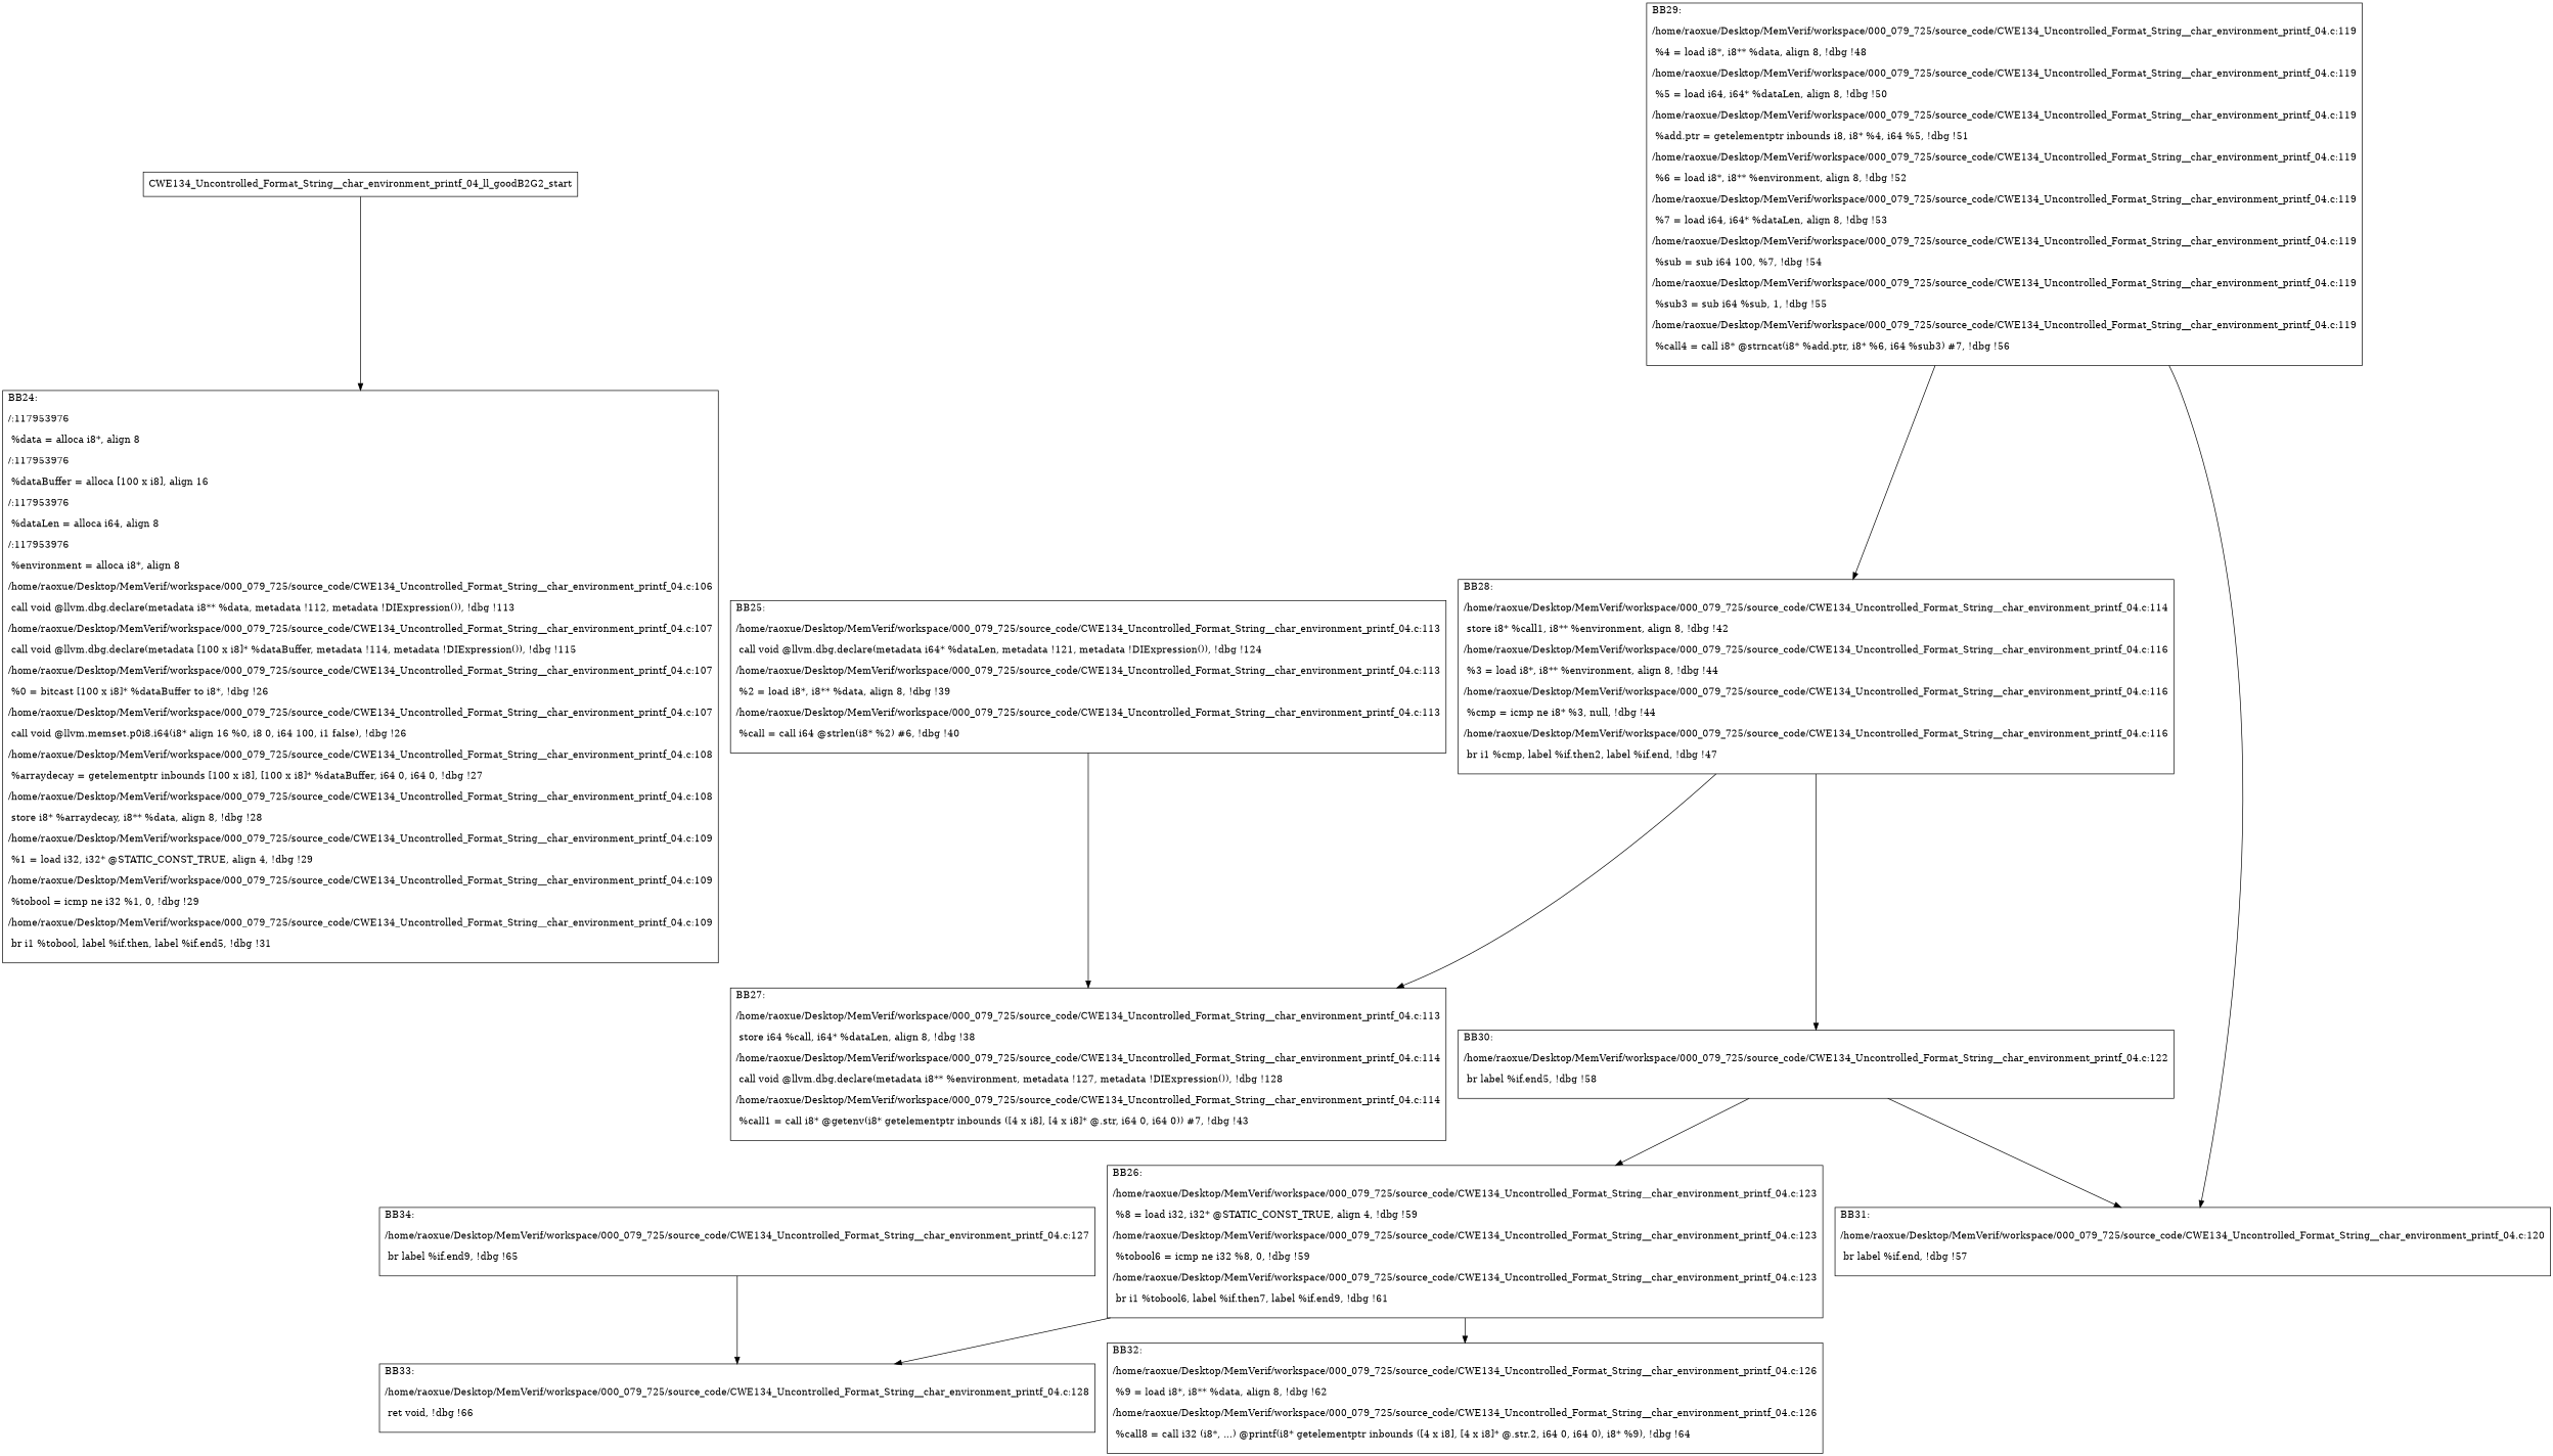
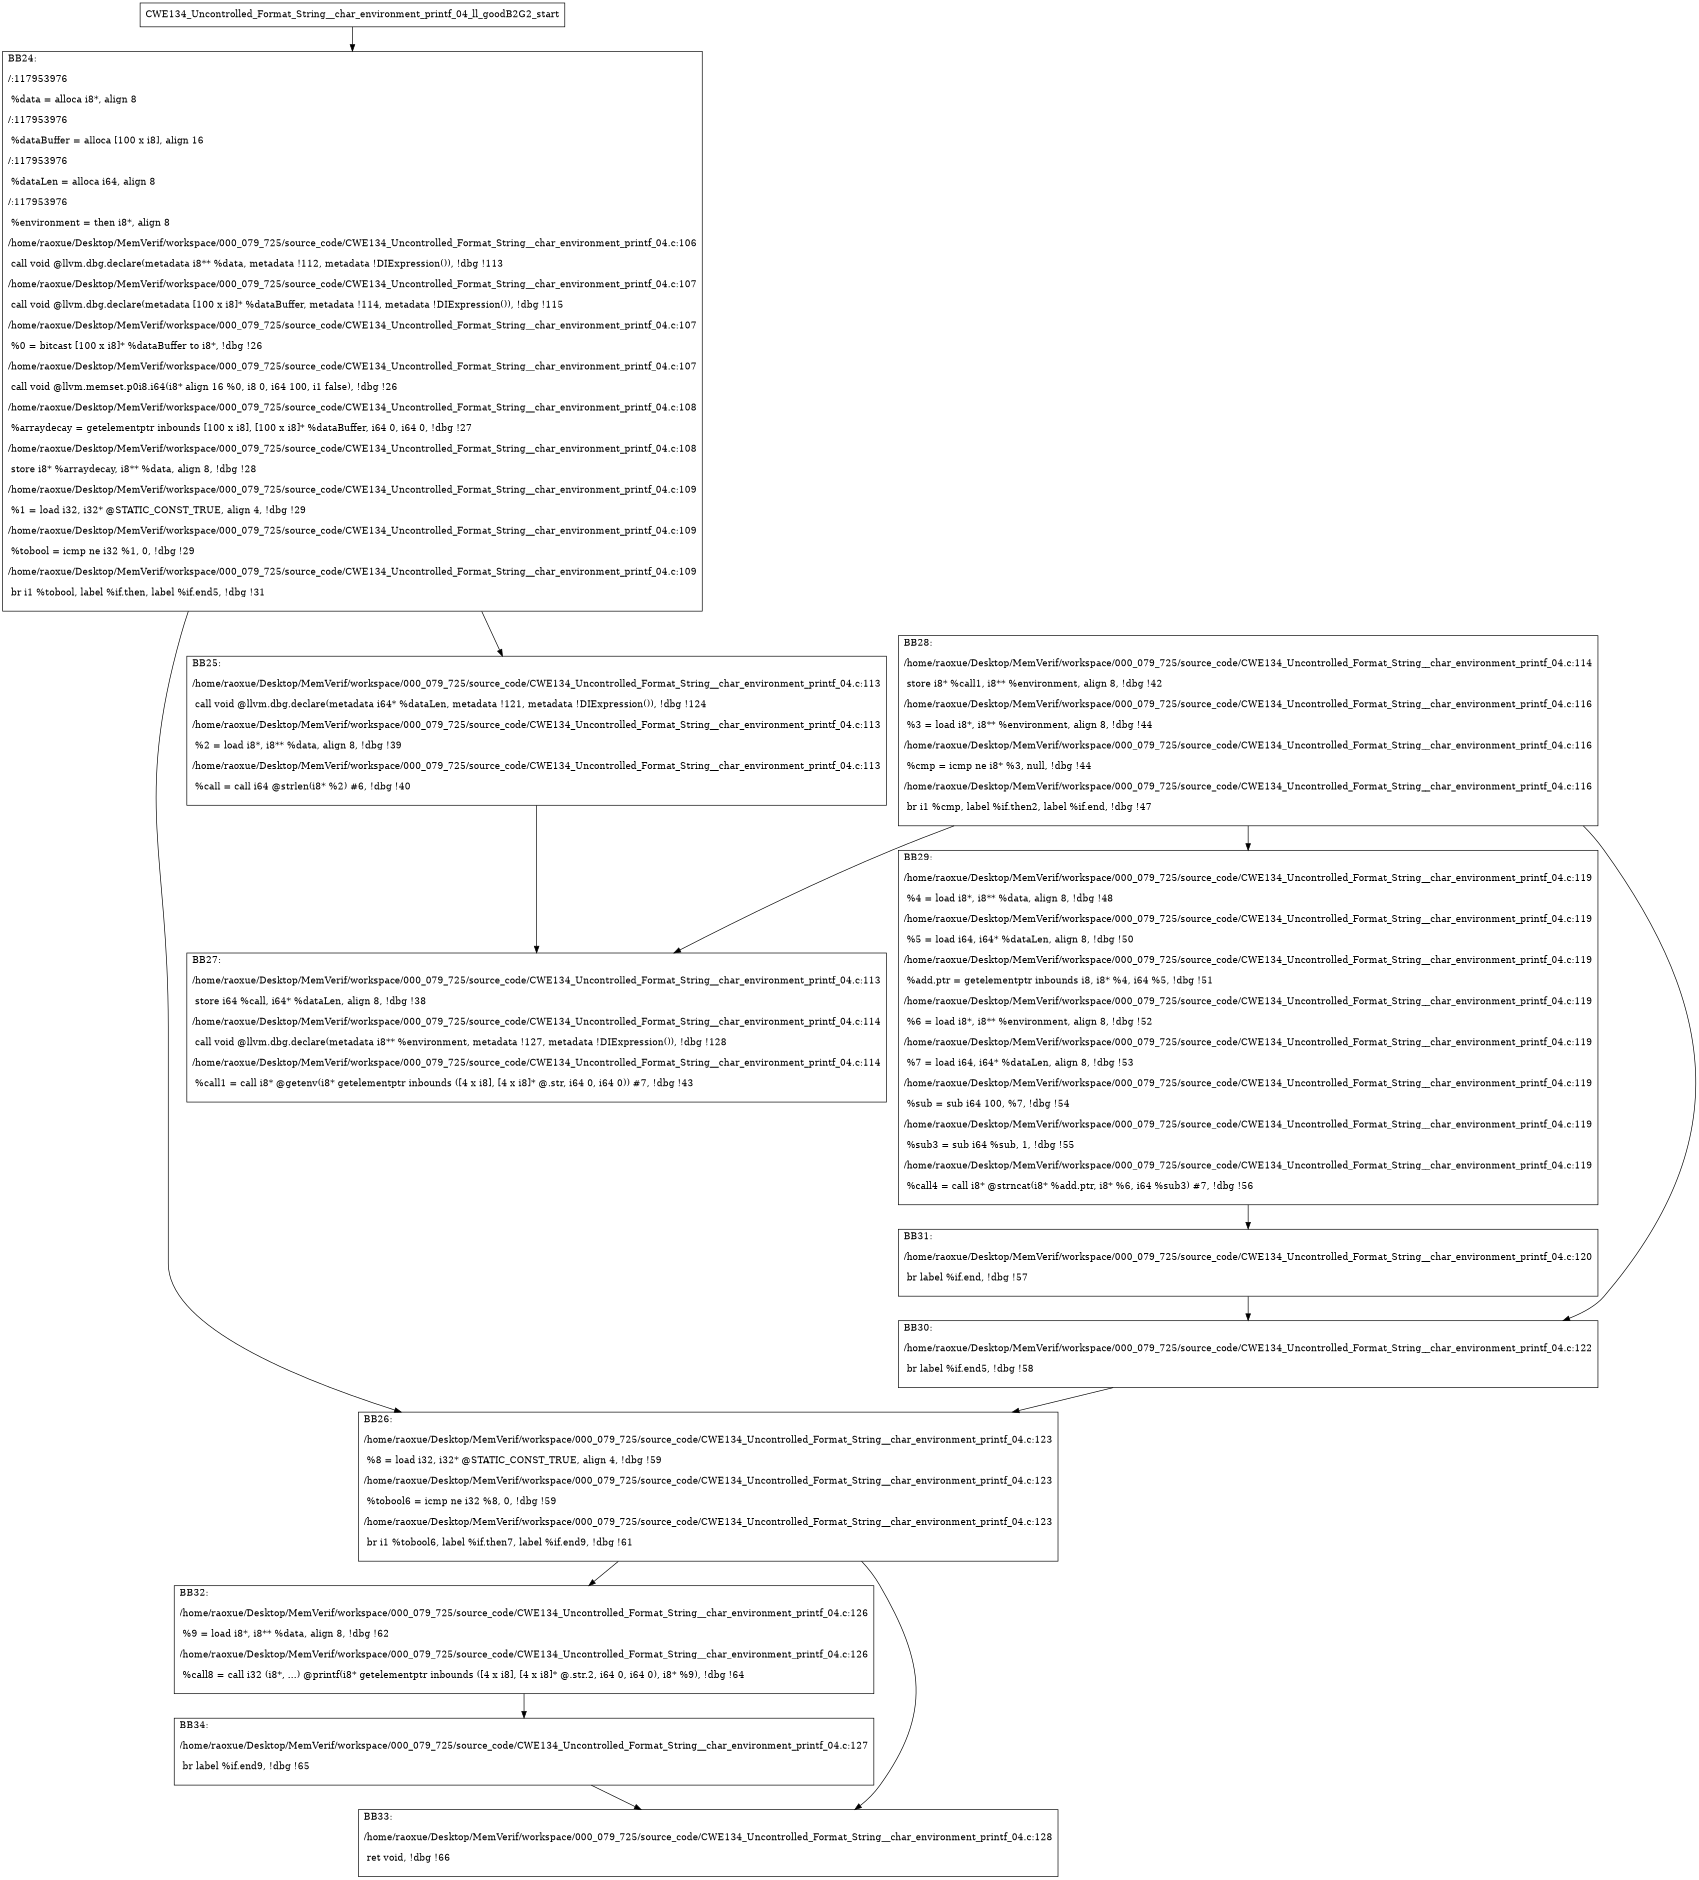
  digraph {
    node [shape=record]
    n1 [label="{CWE134_Uncontrolled_Format_String__char_environment_printf_04_ll_goodB2G2_start}"]
-   n2 [label="{BB24:\l\l/:117953976\l\n  %data = alloca i8*, align 8\l\n/:117953976\l\n  %dataBuffer = alloca [100 x i8], align 16\l\n/:117953976\l\n  %dataLen = alloca i64, align 8\l\n/:117953976\l\n  %environment = alloca i8*, align 8\l\n/home/raoxue/Desktop/MemVerif/workspace/000_079_725/source_code/CWE134_Uncontrolled_Format_String__char_environment_printf_04.c:106\l\n  call void @llvm.dbg.declare(metadata i8** %data, metadata !112, metadata !DIExpression()), !dbg !113\l\n/home/raoxue/Desktop/MemVerif/workspace/000_079_725/source_code/CWE134_Uncontrolled_Format_String__char_environment_printf_04.c:107\l\n  call void @llvm.dbg.declare(metadata [100 x i8]* %dataBuffer, metadata !114, metadata !DIExpression()), !dbg !115\l\n/home/raoxue/Desktop/MemVerif/workspace/000_079_725/source_code/CWE134_Uncontrolled_Format_String__char_environment_printf_04.c:107\l\n  %0 = bitcast [100 x i8]* %dataBuffer to i8*, !dbg !26\l\n/home/raoxue/Desktop/MemVerif/workspace/000_079_725/source_code/CWE134_Uncontrolled_Format_String__char_environment_printf_04.c:107\l\n  call void @llvm.memset.p0i8.i64(i8* align 16 %0, i8 0, i64 100, i1 false), !dbg !26\l\n/home/raoxue/Desktop/MemVerif/workspace/000_079_725/source_code/CWE134_Uncontrolled_Format_String__char_environment_printf_04.c:108\l\n  %arraydecay = getelementptr inbounds [100 x i8], [100 x i8]* %dataBuffer, i64 0, i64 0, !dbg !27\l\n/home/raoxue/Desktop/MemVerif/workspace/000_079_725/source_code/CWE134_Uncontrolled_Format_String__char_environment_printf_04.c:108\l\n  store i8* %arraydecay, i8** %data, align 8, !dbg !28\l\n/home/raoxue/Desktop/MemVerif/workspace/000_079_725/source_code/CWE134_Uncontrolled_Format_String__char_environment_printf_04.c:109\l\n  %1 = load i32, i32* @STATIC_CONST_TRUE, align 4, !dbg !29\l\n/home/raoxue/Desktop/MemVerif/workspace/000_079_725/source_code/CWE134_Uncontrolled_Format_String__char_environment_printf_04.c:109\l\n  %tobool = icmp ne i32 %1, 0, !dbg !29\l\n/home/raoxue/Desktop/MemVerif/workspace/000_079_725/source_code/CWE134_Uncontrolled_Format_String__char_environment_printf_04.c:109\l\n  br i1 %tobool, label %if.then, label %if.end5, !dbg !31\l\n}"]
+   n2 [label="{BB24:\l\l/:117953976\l\n  %data = alloca i8*, align 8\l\n/:117953976\l\n  %dataBuffer = alloca [100 x i8], align 16\l\n/:117953976\l\n  %dataLen = alloca i64, align 8\l\n/:117953976\l\n  %environment = then i8*, align 8\l\n/home/raoxue/Desktop/MemVerif/workspace/000_079_725/source_code/CWE134_Uncontrolled_Format_String__char_environment_printf_04.c:106\l\n  call void @llvm.dbg.declare(metadata i8** %data, metadata !112, metadata !DIExpression()), !dbg !113\l\n/home/raoxue/Desktop/MemVerif/workspace/000_079_725/source_code/CWE134_Uncontrolled_Format_String__char_environment_printf_04.c:107\l\n  call void @llvm.dbg.declare(metadata [100 x i8]* %dataBuffer, metadata !114, metadata !DIExpression()), !dbg !115\l\n/home/raoxue/Desktop/MemVerif/workspace/000_079_725/source_code/CWE134_Uncontrolled_Format_String__char_environment_printf_04.c:107\l\n  %0 = bitcast [100 x i8]* %dataBuffer to i8*, !dbg !26\l\n/home/raoxue/Desktop/MemVerif/workspace/000_079_725/source_code/CWE134_Uncontrolled_Format_String__char_environment_printf_04.c:107\l\n  call void @llvm.memset.p0i8.i64(i8* align 16 %0, i8 0, i64 100, i1 false), !dbg !26\l\n/home/raoxue/Desktop/MemVerif/workspace/000_079_725/source_code/CWE134_Uncontrolled_Format_String__char_environment_printf_04.c:108\l\n  %arraydecay = getelementptr inbounds [100 x i8], [100 x i8]* %dataBuffer, i64 0, i64 0, !dbg !27\l\n/home/raoxue/Desktop/MemVerif/workspace/000_079_725/source_code/CWE134_Uncontrolled_Format_String__char_environment_printf_04.c:108\l\n  store i8* %arraydecay, i8** %data, align 8, !dbg !28\l\n/home/raoxue/Desktop/MemVerif/workspace/000_079_725/source_code/CWE134_Uncontrolled_Format_String__char_environment_printf_04.c:109\l\n  %1 = load i32, i32* @STATIC_CONST_TRUE, align 4, !dbg !29\l\n/home/raoxue/Desktop/MemVerif/workspace/000_079_725/source_code/CWE134_Uncontrolled_Format_String__char_environment_printf_04.c:109\l\n  %tobool = icmp ne i32 %1, 0, !dbg !29\l\n/home/raoxue/Desktop/MemVerif/workspace/000_079_725/source_code/CWE134_Uncontrolled_Format_String__char_environment_printf_04.c:109\l\n  br i1 %tobool, label %if.then, label %if.end5, !dbg !31\l\n}"]
    n3 [label="{BB25:\l\l/home/raoxue/Desktop/MemVerif/workspace/000_079_725/source_code/CWE134_Uncontrolled_Format_String__char_environment_printf_04.c:113\l\n  call void @llvm.dbg.declare(metadata i64* %dataLen, metadata !121, metadata !DIExpression()), !dbg !124\l\n/home/raoxue/Desktop/MemVerif/workspace/000_079_725/source_code/CWE134_Uncontrolled_Format_String__char_environment_printf_04.c:113\l\n  %2 = load i8*, i8** %data, align 8, !dbg !39\l\n/home/raoxue/Desktop/MemVerif/workspace/000_079_725/source_code/CWE134_Uncontrolled_Format_String__char_environment_printf_04.c:113\l\n  %call = call i64 @strlen(i8* %2) #6, !dbg !40\l\n}"]
    n4 [label="{BB26:\l\l/home/raoxue/Desktop/MemVerif/workspace/000_079_725/source_code/CWE134_Uncontrolled_Format_String__char_environment_printf_04.c:123\l\n  %8 = load i32, i32* @STATIC_CONST_TRUE, align 4, !dbg !59\l\n/home/raoxue/Desktop/MemVerif/workspace/000_079_725/source_code/CWE134_Uncontrolled_Format_String__char_environment_printf_04.c:123\l\n  %tobool6 = icmp ne i32 %8, 0, !dbg !59\l\n/home/raoxue/Desktop/MemVerif/workspace/000_079_725/source_code/CWE134_Uncontrolled_Format_String__char_environment_printf_04.c:123\l\n  br i1 %tobool6, label %if.then7, label %if.end9, !dbg !61\l\n}"]
    n5 [label="{BB27:\l\l/home/raoxue/Desktop/MemVerif/workspace/000_079_725/source_code/CWE134_Uncontrolled_Format_String__char_environment_printf_04.c:113\l\n  store i64 %call, i64* %dataLen, align 8, !dbg !38\l\n/home/raoxue/Desktop/MemVerif/workspace/000_079_725/source_code/CWE134_Uncontrolled_Format_String__char_environment_printf_04.c:114\l\n  call void @llvm.dbg.declare(metadata i8** %environment, metadata !127, metadata !DIExpression()), !dbg !128\l\n/home/raoxue/Desktop/MemVerif/workspace/000_079_725/source_code/CWE134_Uncontrolled_Format_String__char_environment_printf_04.c:114\l\n  %call1 = call i8* @getenv(i8* getelementptr inbounds ([4 x i8], [4 x i8]* @.str, i64 0, i64 0)) #7, !dbg !43\l\n}"]
    n6 [label="{BB32:\l\l/home/raoxue/Desktop/MemVerif/workspace/000_079_725/source_code/CWE134_Uncontrolled_Format_String__char_environment_printf_04.c:126\l\n  %9 = load i8*, i8** %data, align 8, !dbg !62\l\n/home/raoxue/Desktop/MemVerif/workspace/000_079_725/source_code/CWE134_Uncontrolled_Format_String__char_environment_printf_04.c:126\l\n  %call8 = call i32 (i8*, ...) @printf(i8* getelementptr inbounds ([4 x i8], [4 x i8]* @.str.2, i64 0, i64 0), i8* %9), !dbg !64\l\n}"]
    n7 [label="{BB33:\l\l/home/raoxue/Desktop/MemVerif/workspace/000_079_725/source_code/CWE134_Uncontrolled_Format_String__char_environment_printf_04.c:128\l\n  ret void, !dbg !66\l\n}"]
    n8 [label="{BB34:\l\l/home/raoxue/Desktop/MemVerif/workspace/000_079_725/source_code/CWE134_Uncontrolled_Format_String__char_environment_printf_04.c:127\l\n  br label %if.end9, !dbg !65\l\n}"]
    n9 [label="{BB28:\l\l/home/raoxue/Desktop/MemVerif/workspace/000_079_725/source_code/CWE134_Uncontrolled_Format_String__char_environment_printf_04.c:114\l\n  store i8* %call1, i8** %environment, align 8, !dbg !42\l\n/home/raoxue/Desktop/MemVerif/workspace/000_079_725/source_code/CWE134_Uncontrolled_Format_String__char_environment_printf_04.c:116\l\n  %3 = load i8*, i8** %environment, align 8, !dbg !44\l\n/home/raoxue/Desktop/MemVerif/workspace/000_079_725/source_code/CWE134_Uncontrolled_Format_String__char_environment_printf_04.c:116\l\n  %cmp = icmp ne i8* %3, null, !dbg !44\l\n/home/raoxue/Desktop/MemVerif/workspace/000_079_725/source_code/CWE134_Uncontrolled_Format_String__char_environment_printf_04.c:116\l\n  br i1 %cmp, label %if.then2, label %if.end, !dbg !47\l\n}"]
    n10 [label="{BB29:\l\l/home/raoxue/Desktop/MemVerif/workspace/000_079_725/source_code/CWE134_Uncontrolled_Format_String__char_environment_printf_04.c:119\l\n  %4 = load i8*, i8** %data, align 8, !dbg !48\l\n/home/raoxue/Desktop/MemVerif/workspace/000_079_725/source_code/CWE134_Uncontrolled_Format_String__char_environment_printf_04.c:119\l\n  %5 = load i64, i64* %dataLen, align 8, !dbg !50\l\n/home/raoxue/Desktop/MemVerif/workspace/000_079_725/source_code/CWE134_Uncontrolled_Format_String__char_environment_printf_04.c:119\l\n  %add.ptr = getelementptr inbounds i8, i8* %4, i64 %5, !dbg !51\l\n/home/raoxue/Desktop/MemVerif/workspace/000_079_725/source_code/CWE134_Uncontrolled_Format_String__char_environment_printf_04.c:119\l\n  %6 = load i8*, i8** %environment, align 8, !dbg !52\l\n/home/raoxue/Desktop/MemVerif/workspace/000_079_725/source_code/CWE134_Uncontrolled_Format_String__char_environment_printf_04.c:119\l\n  %7 = load i64, i64* %dataLen, align 8, !dbg !53\l\n/home/raoxue/Desktop/MemVerif/workspace/000_079_725/source_code/CWE134_Uncontrolled_Format_String__char_environment_printf_04.c:119\l\n  %sub = sub i64 100, %7, !dbg !54\l\n/home/raoxue/Desktop/MemVerif/workspace/000_079_725/source_code/CWE134_Uncontrolled_Format_String__char_environment_printf_04.c:119\l\n  %sub3 = sub i64 %sub, 1, !dbg !55\l\n/home/raoxue/Desktop/MemVerif/workspace/000_079_725/source_code/CWE134_Uncontrolled_Format_String__char_environment_printf_04.c:119\l\n  %call4 = call i8* @strncat(i8* %add.ptr, i8* %6, i64 %sub3) #7, !dbg !56\l\n}"]
    n11 [label="{BB30:\l\l/home/raoxue/Desktop/MemVerif/workspace/000_079_725/source_code/CWE134_Uncontrolled_Format_String__char_environment_printf_04.c:122\l\n  br label %if.end5, !dbg !58\l\n}"]
    n12 [label="{BB31:\l\l/home/raoxue/Desktop/MemVerif/workspace/000_079_725/source_code/CWE134_Uncontrolled_Format_String__char_environment_printf_04.c:120\l\n  br label %if.end, !dbg !57\l\n}"]
    n1 -> n2
+   n2 -> n3
+   n2 -> n4
    n3 -> n5
    n4 -> n6
    n4 -> n7
+   n6 -> n8
    n8 -> n7
    n9 -> n5
-   n10 -> n9
+   n9 -> n10
    n9 -> n11
    n10 -> n12
    n11 -> n4
-   n11 -> n12
+   n12 -> n11
  }
